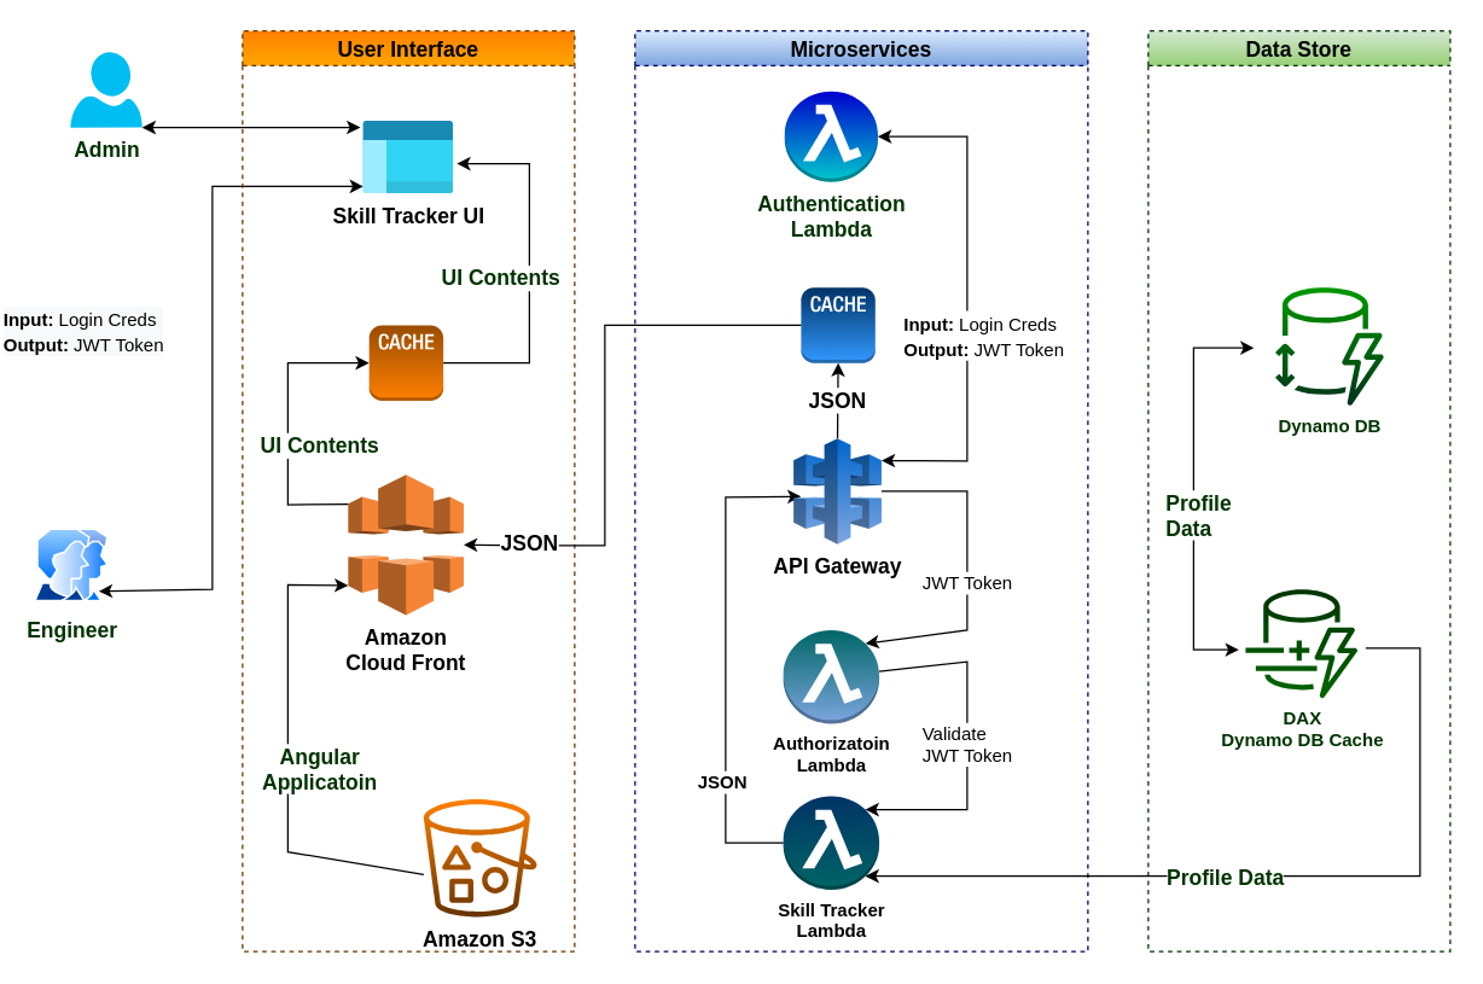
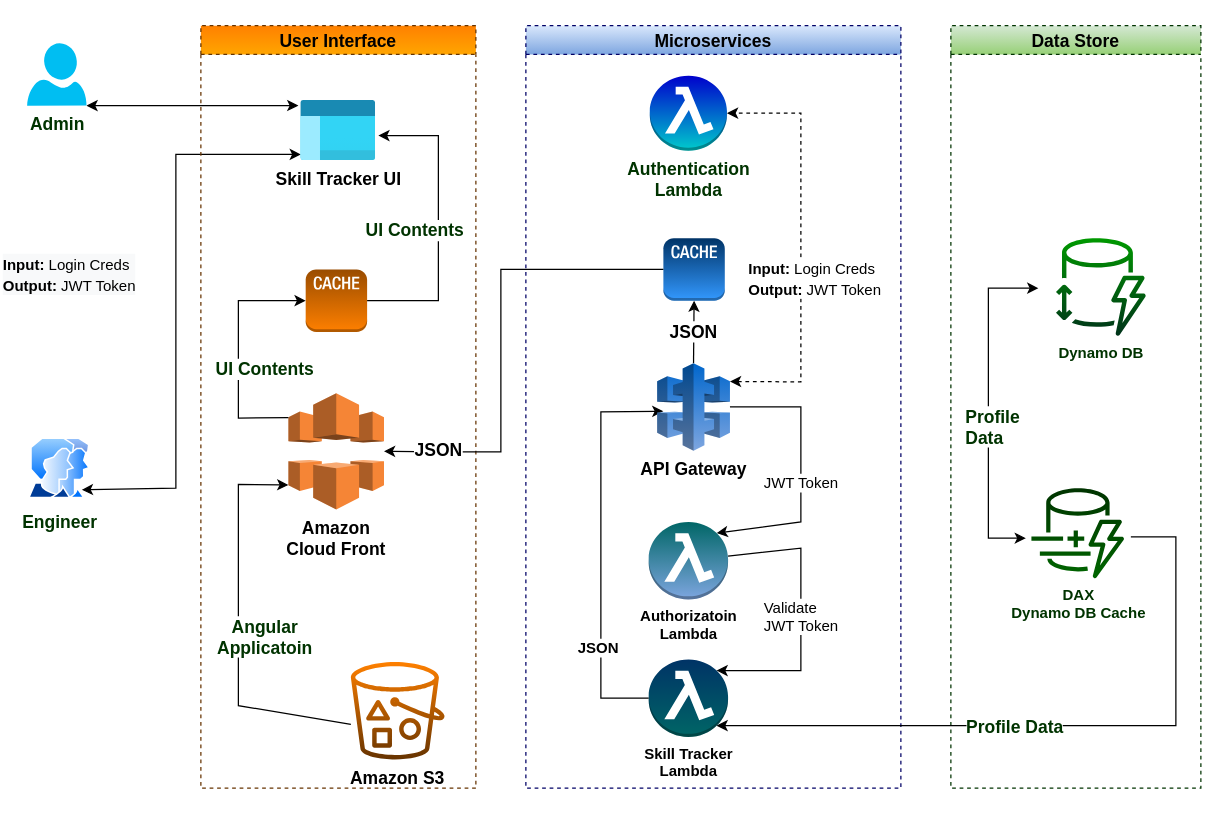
  <mxCell id="0" />
  <mxCell id="1" parent="0" />
  <mxCell id="2" value="&lt;b&gt;Amazon &lt;br&gt;Cloud Front&lt;/b&gt;" style="outlineConnect=0;dashed=0;verticalLabelPosition=bottom;verticalAlign=top;align=center;html=1;shape=mxgraph.aws3.cloudfront;fillColor=#F58536;gradientColor=none;fontSize=14;" vertex="1" parent="1"><mxGeometry x="229" y="314" width="76.5" height="93" as="geometry" /></mxCell>
  <mxCell id="3" value="" style="endArrow=classic;startArrow=none;html=1;rounded=0;fontSize=14;entryX=0;entryY=0.79;entryDx=0;entryDy=0;entryPerimeter=0;exitX=0;exitY=0.641;exitDx=0;exitDy=0;exitPerimeter=0;startFill=0;" edge="1" parent="1" source="10" target="2"><mxGeometry width="50" height="50" relative="1" as="geometry"><mxPoint x="189" y="440" as="sourcePoint" /><mxPoint x="549" y="330" as="targetPoint" /><Array as="points"><mxPoint x="189" y="564" /><mxPoint x="189" y="387" /></Array></mxGeometry></mxCell>
  <mxCell id="4" value="&lt;b&gt;Angular&lt;br&gt;Applicatoin&lt;/b&gt;" style="edgeLabel;html=1;align=center;verticalAlign=middle;resizable=0;points=[];fontSize=14;fontColor=#003300;" vertex="1" connectable="0" parent="3"><mxGeometry x="-0.049" y="-2" relative="1" as="geometry"><mxPoint x="18" as="offset" /></mxGeometry></mxCell>
  <mxCell id="5" value="&lt;div style=&quot;text-align: left;&quot;&gt;&lt;br&gt;&lt;/div&gt;" style="endArrow=classic;startArrow=classic;html=1;rounded=0;fontSize=14;exitX=1;exitY=1;exitDx=0;exitDy=0;exitPerimeter=0;entryX=-0.033;entryY=0.083;entryDx=0;entryDy=0;entryPerimeter=0;" edge="1" parent="1" source="37" target="9"><mxGeometry x="-0.375" y="35" width="50" height="50" relative="1" as="geometry"><mxPoint x="49" y="50" as="sourcePoint" /><mxPoint x="239" y="130" as="targetPoint" /><mxPoint as="offset" /></mxGeometry></mxCell>
  <mxCell id="6" value="" style="endArrow=classic;startArrow=classic;html=1;rounded=0;fontSize=14;exitX=1;exitY=1;exitDx=0;exitDy=0;entryX=0;entryY=0.896;entryDx=0;entryDy=0;entryPerimeter=0;" edge="1" parent="1" source="38" target="9"><mxGeometry width="50" height="50" relative="1" as="geometry"><mxPoint x="49" y="210" as="sourcePoint" /><mxPoint x="239" y="150" as="targetPoint" /><Array as="points"><mxPoint x="139" y="390" /><mxPoint x="139" y="123" /></Array></mxGeometry></mxCell>
  <mxCell id="7" value="&lt;div style=&quot;background-color: rgb(248, 249, 250); color: rgb(0, 0, 0);&quot;&gt;&lt;font style=&quot;font-size: 12px;&quot;&gt;&lt;b&gt;Input:&lt;/b&gt;&amp;nbsp;Login Creds&lt;/font&gt;&lt;/div&gt;&lt;b style=&quot;background-color: rgb(248, 249, 250); color: rgb(0, 0, 0);&quot;&gt;&lt;font style=&quot;font-size: 12px;&quot;&gt;&lt;b&gt;Output:&lt;/b&gt;&lt;span style=&quot;font-weight: normal;&quot;&gt;&amp;nbsp;JWT Token&lt;/span&gt;&lt;/font&gt;&lt;/b&gt;" style="edgeLabel;html=1;align=left;verticalAlign=middle;resizable=0;points=[];fontSize=14;fontColor=#003300;" vertex="1" connectable="0" parent="6"><mxGeometry x="-0.509" relative="1" as="geometry"><mxPoint x="-140" y="-138" as="offset" /></mxGeometry></mxCell>
  <mxCell id="8" value="User Interface" style="swimlane;fontSize=14;fillColor=#FF8000;strokeColor=#663300;dashed=1;gradientColor=#ffa500;" vertex="1" parent="1"><mxGeometry x="159" y="20" width="220" height="610" as="geometry" /></mxCell>
  <mxCell id="9" value="&lt;b&gt;&lt;font style=&quot;font-size: 14px;&quot;&gt;Skill Tracker UI&lt;/font&gt;&lt;/b&gt;" style="aspect=fixed;html=1;points=[];align=center;image;fontSize=12;image=img/lib/azure2/general/Management_Portal.svg;" vertex="1" parent="8"><mxGeometry x="79.99" y="60" width="60" height="48" as="geometry" /></mxCell>
  <mxCell id="10" value="&lt;b&gt;&lt;font style=&quot;font-size: 14px;&quot;&gt;Amazon S3&lt;/font&gt;&lt;/b&gt;" style="sketch=0;outlineConnect=0;fillColor=#FF8000;strokeColor=#d79b00;dashed=0;verticalLabelPosition=bottom;verticalAlign=top;align=center;html=1;fontSize=12;fontStyle=0;aspect=fixed;pointerEvents=1;shape=mxgraph.aws4.bucket_with_objects;gradientColor=#663300;" vertex="1" parent="8"><mxGeometry x="119.99" y="509" width="75" height="78" as="geometry" /></mxCell>
  <mxCell id="11" value="" style="outlineConnect=0;dashed=0;verticalLabelPosition=bottom;verticalAlign=top;align=center;html=1;shape=mxgraph.aws3.cache_node;fillColor=#994C00;fontSize=14;strokeColor=#d79b00;gradientColor=#FF8000;" vertex="1" parent="8"><mxGeometry x="83.85" y="195" width="49.14" height="50" as="geometry" /></mxCell>
  <mxCell id="12" value="" style="endArrow=classic;html=1;rounded=0;fontSize=14;exitX=1;exitY=0.5;exitDx=0;exitDy=0;exitPerimeter=0;entryX=1.033;entryY=0.583;entryDx=0;entryDy=0;entryPerimeter=0;" edge="1" parent="8" source="11" target="9"><mxGeometry width="50" height="50" relative="1" as="geometry"><mxPoint x="150" y="240" as="sourcePoint" /><mxPoint x="80" y="110" as="targetPoint" /><Array as="points"><mxPoint x="190" y="220" /><mxPoint x="190" y="170" /><mxPoint x="190" y="88" /></Array></mxGeometry></mxCell>
  <mxCell id="13" value="&lt;b&gt;UI Contents&lt;/b&gt;" style="edgeLabel;html=1;align=center;verticalAlign=middle;resizable=0;points=[];fontSize=14;fontColor=#003300;" vertex="1" connectable="0" parent="12"><mxGeometry x="0.057" relative="1" as="geometry"><mxPoint x="-20" y="11" as="offset" /></mxGeometry></mxCell>
  <mxCell id="14" value="&lt;font color=&quot;#000000&quot;&gt;&lt;span style=&quot;font-size: 12px;&quot;&gt;&lt;b&gt;Skill Tracker&lt;br&gt;&lt;/b&gt;&lt;/span&gt;&lt;font style=&quot;font-size: 12px;&quot;&gt;&lt;b&gt;Lambda&lt;/b&gt;&lt;/font&gt;&lt;br&gt;&lt;/font&gt;" style="outlineConnect=0;dashed=0;verticalLabelPosition=bottom;verticalAlign=top;align=center;html=1;shape=mxgraph.aws3.lambda_function;fillColor=#003366;fontSize=10;strokeColor=#6c8ebf;gradientColor=#006666;" vertex="1" parent="1"><mxGeometry x="517.25" y="527" width="63.5" height="62" as="geometry" /></mxCell>
  <mxCell id="15" value="&lt;font style=&quot;font-size: 12px;&quot;&gt;JWT Token&lt;/font&gt;" style="endArrow=none;startArrow=classic;html=1;rounded=0;fontSize=10;exitX=0.855;exitY=0.145;exitDx=0;exitDy=0;exitPerimeter=0;startFill=1;endFill=0;" edge="1" parent="1" source="16" target="21"><mxGeometry x="-0.083" width="50" height="50" relative="1" as="geometry"><mxPoint x="590.009" y="408.02" as="sourcePoint" /><mxPoint x="589.347" y="320.66" as="targetPoint" /><Array as="points"><mxPoint x="639" y="417" /><mxPoint x="639" y="325" /></Array><mxPoint as="offset" /></mxGeometry></mxCell>
  <mxCell id="16" value="&lt;font color=&quot;#000000&quot;&gt;&lt;b&gt;&lt;font style=&quot;font-size: 12px;&quot;&gt;Authorizatoin&lt;br&gt;Lambda&lt;/font&gt;&lt;/b&gt;&lt;br&gt;&lt;/font&gt;" style="outlineConnect=0;dashed=0;verticalLabelPosition=bottom;verticalAlign=top;align=center;html=1;shape=mxgraph.aws3.lambda_function;fillColor=#006666;fontSize=10;strokeColor=#6c8ebf;gradientColor=#7ea6e0;" vertex="1" parent="1"><mxGeometry x="517.25" y="417" width="63.5" height="62" as="geometry" /></mxCell>
  <mxCell id="17" value="&lt;div style=&quot;text-align: left;&quot;&gt;Validate&lt;/div&gt;&lt;div style=&quot;text-align: left;&quot;&gt;JWT Token&lt;/div&gt;" style="endArrow=classic;html=1;rounded=0;fontSize=12;fontColor=#000000;entryX=0.855;entryY=0.145;entryDx=0;entryDy=0;entryPerimeter=0;" edge="1" parent="1" source="16" target="14"><mxGeometry x="0.017" width="50" height="50" relative="1" as="geometry"><mxPoint x="679" y="537" as="sourcePoint" /><mxPoint x="639" y="557" as="targetPoint" /><Array as="points"><mxPoint x="639" y="438" /><mxPoint x="639" y="517" /><mxPoint x="639" y="536" /></Array><mxPoint as="offset" /></mxGeometry></mxCell>
  <mxCell id="18" value="" style="endArrow=classic;html=1;rounded=0;fontSize=12;fontColor=#000000;exitX=0;exitY=0.5;exitDx=0;exitDy=0;exitPerimeter=0;entryX=0;entryY=0.8;entryDx=0;entryDy=0;entryPerimeter=0;" edge="1" parent="1" source="14"><mxGeometry width="50" height="50" relative="1" as="geometry"><mxPoint x="429" y="527" as="sourcePoint" /><mxPoint x="529" y="328.5" as="targetPoint" /><Array as="points"><mxPoint x="479" y="558" /><mxPoint x="479" y="329" /></Array></mxGeometry></mxCell>
  <mxCell id="19" value="&lt;b&gt;JSON&lt;br&gt;&lt;/b&gt;" style="edgeLabel;html=1;align=left;verticalAlign=middle;resizable=0;points=[];fontSize=12;fontColor=#000000;" vertex="1" connectable="0" parent="18"><mxGeometry x="-0.042" y="-1" relative="1" as="geometry"><mxPoint x="-21" y="73" as="offset" /></mxGeometry></mxCell>
  <mxCell id="20" value="Microservices" style="swimlane;dashed=1;fontSize=14;fillColor=#dae8fc;strokeColor=#000066;gradientColor=#7ea6e0;" vertex="1" parent="1"><mxGeometry x="419" y="20" width="300" height="610" as="geometry" /></mxCell>
  <mxCell id="21" value="&lt;font style=&quot;font-size: 14px;&quot;&gt;&lt;b style=&quot;&quot;&gt;API Gateway&lt;/b&gt;&lt;/font&gt;" style="outlineConnect=0;dashed=0;verticalLabelPosition=bottom;verticalAlign=top;align=center;html=1;shape=mxgraph.aws3.api_gateway;fillColor=#0066CC;gradientColor=#7ea6e0;fontSize=10;strokeColor=#6c8ebf;" vertex="1" parent="20"><mxGeometry x="105.01" y="270" width="58.25" height="70" as="geometry" /></mxCell>
  <mxCell id="22" value="&lt;b&gt;&lt;font color=&quot;#003300&quot;&gt;Authentication&lt;br&gt;Lambda&lt;/font&gt;&lt;/b&gt;" style="outlineConnect=0;dashed=0;verticalLabelPosition=bottom;verticalAlign=top;align=center;html=1;shape=mxgraph.aws3.lambda_function;fillColor=#0000CC;fontSize=14;strokeColor=#6c8ebf;gradientColor=#00CCCC;" vertex="1" parent="20"><mxGeometry x="99.13" y="40" width="61.75" height="60" as="geometry" /></mxCell>
- <mxCell id="23" value="" style="endArrow=classic;startArrow=classic;html=1;rounded=0;fontSize=14;entryX=1;entryY=0.5;entryDx=0;entryDy=0;entryPerimeter=0;exitX=1;exitY=0.21;exitDx=0;exitDy=0;exitPerimeter=0;" edge="1" parent="20" source="21" target="22"><mxGeometry width="50" height="50" relative="1" as="geometry"><mxPoint x="240" y="210" as="sourcePoint" /><mxPoint x="290" y="160" as="targetPoint" /><Array as="points"><mxPoint x="220" y="285" /><mxPoint x="220" y="70" /></Array></mxGeometry></mxCell>
+ <mxCell id="23" value="" style="endArrow=classic;startArrow=classic;html=1;rounded=0;fontSize=14;entryX=1;entryY=0.5;entryDx=0;entryDy=0;entryPerimeter=0;exitX=1;exitY=0.21;exitDx=0;exitDy=0;exitPerimeter=0;dashed=1;" edge="1" parent="20" source="21" target="22"><mxGeometry width="50" height="50" relative="1" as="geometry"><mxPoint x="240" y="210" as="sourcePoint" /><mxPoint x="290" y="160" as="targetPoint" /><Array as="points"><mxPoint x="220" y="285" /><mxPoint x="220" y="70" /></Array></mxGeometry></mxCell>
  <mxCell id="24" value="&lt;div style=&quot;text-align: left;&quot;&gt;&lt;font style=&quot;font-size: 12px;&quot;&gt;&lt;b style=&quot;&quot;&gt;Input:&lt;/b&gt;&amp;nbsp;Login Creds&lt;/font&gt;&lt;/div&gt;&lt;b&gt;&lt;div style=&quot;text-align: left;&quot;&gt;&lt;font style=&quot;font-size: 12px;&quot;&gt;&lt;b style=&quot;&quot;&gt;Output:&lt;/b&gt;&lt;span style=&quot;font-weight: normal;&quot;&gt;&amp;nbsp;JWT Token&lt;/span&gt;&lt;/font&gt;&lt;/div&gt;&lt;/b&gt;" style="edgeLabel;html=1;align=center;verticalAlign=middle;resizable=0;points=[];fontSize=14;" vertex="1" connectable="0" parent="23"><mxGeometry x="-0.108" relative="1" as="geometry"><mxPoint x="10" y="8" as="offset" /></mxGeometry></mxCell>
  <mxCell id="25" value="" style="outlineConnect=0;dashed=0;verticalLabelPosition=bottom;verticalAlign=top;align=center;html=1;shape=mxgraph.aws3.cache_node;fillColor=#003366;fontSize=14;strokeColor=#6c8ebf;gradientColor=#3399FF;" vertex="1" parent="20"><mxGeometry x="110" y="170" width="49.14" height="50" as="geometry" /></mxCell>
  <mxCell id="26" value="&lt;b&gt;JSON&lt;/b&gt;" style="endArrow=classic;html=1;rounded=0;fontSize=14;fontColor=#000000;entryX=0.5;entryY=1;entryDx=0;entryDy=0;entryPerimeter=0;exitX=0.5;exitY=0;exitDx=0;exitDy=0;exitPerimeter=0;" edge="1" parent="20" source="21" target="25"><mxGeometry width="50" height="50" relative="1" as="geometry"><mxPoint x="70" y="240" as="sourcePoint" /><mxPoint x="120" y="190" as="targetPoint" /></mxGeometry></mxCell>
  <mxCell id="27" value="Data Store" style="swimlane;dashed=1;fontSize=14;fillColor=#d5e8d4;gradientColor=#97d077;strokeColor=#003300;" vertex="1" parent="1"><mxGeometry x="759" y="20" width="200" height="610" as="geometry" /></mxCell>
  <mxCell id="28" value="&lt;font color=&quot;#003300&quot;&gt;&lt;b&gt;Dynamo DB&lt;/b&gt;&lt;/font&gt;" style="sketch=0;outlineConnect=0;fillColor=#009900;strokeColor=#82b366;dashed=0;verticalLabelPosition=bottom;verticalAlign=top;align=center;html=1;fontSize=12;fontStyle=0;aspect=fixed;pointerEvents=1;shape=mxgraph.aws4.dynamodb_standard_infrequent_access_table_class;gradientColor=#00331A;" vertex="1" parent="27"><mxGeometry x="62.5" y="170" width="115" height="78" as="geometry" /></mxCell>
  <mxCell id="29" value="&lt;font color=&quot;#003300&quot;&gt;&lt;b&gt;DAX&lt;br&gt;Dynamo DB Cache&lt;/b&gt;&lt;br&gt;&lt;/font&gt;" style="sketch=0;outlineConnect=0;fillColor=#003300;strokeColor=#82b366;dashed=0;verticalLabelPosition=bottom;verticalAlign=top;align=center;html=1;fontSize=12;fontStyle=0;aspect=fixed;pointerEvents=1;shape=mxgraph.aws4.dynamodb_dax;gradientColor=#006600;" vertex="1" parent="27"><mxGeometry x="62.5" y="370" width="78" height="72" as="geometry" /></mxCell>
  <mxCell id="30" value="" style="endArrow=classic;startArrow=classic;html=1;rounded=0;fontSize=14;fontColor=#003300;exitX=-0.06;exitY=0.556;exitDx=0;exitDy=0;exitPerimeter=0;" edge="1" parent="27" source="29"><mxGeometry width="50" height="50" relative="1" as="geometry"><mxPoint x="50" y="440" as="sourcePoint" /><mxPoint x="70" y="210" as="targetPoint" /><Array as="points"><mxPoint x="30" y="410" /><mxPoint x="30" y="210" /></Array></mxGeometry></mxCell>
  <mxCell id="31" value="&lt;b&gt;Profile&amp;nbsp;&lt;br&gt;Data&lt;/b&gt;" style="edgeLabel;html=1;align=left;verticalAlign=middle;resizable=0;points=[];fontSize=14;fontColor=#003300;" vertex="1" connectable="0" parent="30"><mxGeometry x="-0.119" y="-1" relative="1" as="geometry"><mxPoint x="-21" as="offset" /></mxGeometry></mxCell>
  <mxCell id="32" value="" style="endArrow=classic;html=1;rounded=0;fontSize=14;fontColor=#000000;entryX=0;entryY=0.5;entryDx=0;entryDy=0;entryPerimeter=0;exitX=0;exitY=0.21;exitDx=0;exitDy=0;exitPerimeter=0;" edge="1" parent="1" source="2" target="11"><mxGeometry width="50" height="50" relative="1" as="geometry"><mxPoint x="179" y="330" as="sourcePoint" /><mxPoint x="229" y="280" as="targetPoint" /><Array as="points"><mxPoint x="189" y="334" /><mxPoint x="189" y="240" /></Array></mxGeometry></mxCell>
  <mxCell id="33" value="&lt;b&gt;UI Contents&lt;/b&gt;" style="edgeLabel;html=1;align=center;verticalAlign=middle;resizable=0;points=[];fontSize=14;fontColor=#003300;" vertex="1" connectable="0" parent="32"><mxGeometry x="0.119" y="-1" relative="1" as="geometry"><mxPoint x="19" y="25" as="offset" /></mxGeometry></mxCell>
  <mxCell id="34" value="&lt;b&gt;JSON&lt;/b&gt;" style="endArrow=none;html=1;rounded=0;fontSize=14;fontColor=#000000;exitX=1;exitY=0.5;exitDx=0;exitDy=0;exitPerimeter=0;entryX=0;entryY=0.5;entryDx=0;entryDy=0;entryPerimeter=0;startArrow=classic;startFill=1;endFill=0;" edge="1" parent="1" source="2" target="25"><mxGeometry x="-0.765" y="1" width="50" height="50" relative="1" as="geometry"><mxPoint x="319" y="370" as="sourcePoint" /><mxPoint x="369" y="320" as="targetPoint" /><Array as="points"><mxPoint x="349" y="361" /><mxPoint x="399" y="361" /><mxPoint x="399" y="215" /></Array><mxPoint as="offset" /></mxGeometry></mxCell>
  <mxCell id="35" value="" style="endArrow=none;startArrow=classic;html=1;rounded=0;fontSize=14;fontColor=#003300;exitX=0.855;exitY=0.855;exitDx=0;exitDy=0;exitPerimeter=0;entryX=1.073;entryY=0.542;entryDx=0;entryDy=0;entryPerimeter=0;" edge="1" parent="1" source="14" target="29"><mxGeometry width="50" height="50" relative="1" as="geometry"><mxPoint x="835.5" y="570" as="sourcePoint" /><mxPoint x="885.5" y="520" as="targetPoint" /><Array as="points"><mxPoint x="939" y="580" /><mxPoint x="939" y="429" /></Array></mxGeometry></mxCell>
  <mxCell id="36" value="&lt;b&gt;Profile Data&lt;/b&gt;" style="edgeLabel;html=1;align=center;verticalAlign=middle;resizable=0;points=[];fontSize=14;fontColor=#003300;" vertex="1" connectable="0" parent="35"><mxGeometry x="-0.071" relative="1" as="geometry"><mxPoint x="-20" as="offset" /></mxGeometry></mxCell>
- <mxCell id="37" value="&lt;b&gt;Admin&lt;/b&gt;" style="verticalLabelPosition=bottom;html=1;verticalAlign=top;align=center;strokeColor=none;fillColor=#00BEF2;shape=mxgraph.azure.user;dashed=1;fontSize=14;fontColor=#003300;" vertex="1" parent="1"><mxGeometry x="45" y="34" width="47.5" height="50" as="geometry" /></mxCell>
+ <mxCell id="37" value="&lt;b&gt;Admin&lt;/b&gt;" style="verticalLabelPosition=bottom;html=1;verticalAlign=top;align=center;strokeColor=none;fillColor=#00BEF2;shape=mxgraph.azure.user;dashed=1;fontSize=14;fontColor=#003300;" vertex="1" parent="1"><mxGeometry x="20" y="34" width="47.5" height="50" as="geometry" /></mxCell>
  <mxCell id="38" value="&lt;b&gt;Engineer&lt;/b&gt;" style="aspect=fixed;perimeter=ellipsePerimeter;html=1;align=center;shadow=0;dashed=0;spacingTop=3;image;image=img/lib/active_directory/user_accounts.svg;fontSize=14;fontColor=#003300;fillColor=#003300;" vertex="1" parent="1"><mxGeometry x="21" y="350" width="50" height="48.5" as="geometry" /></mxCell>
